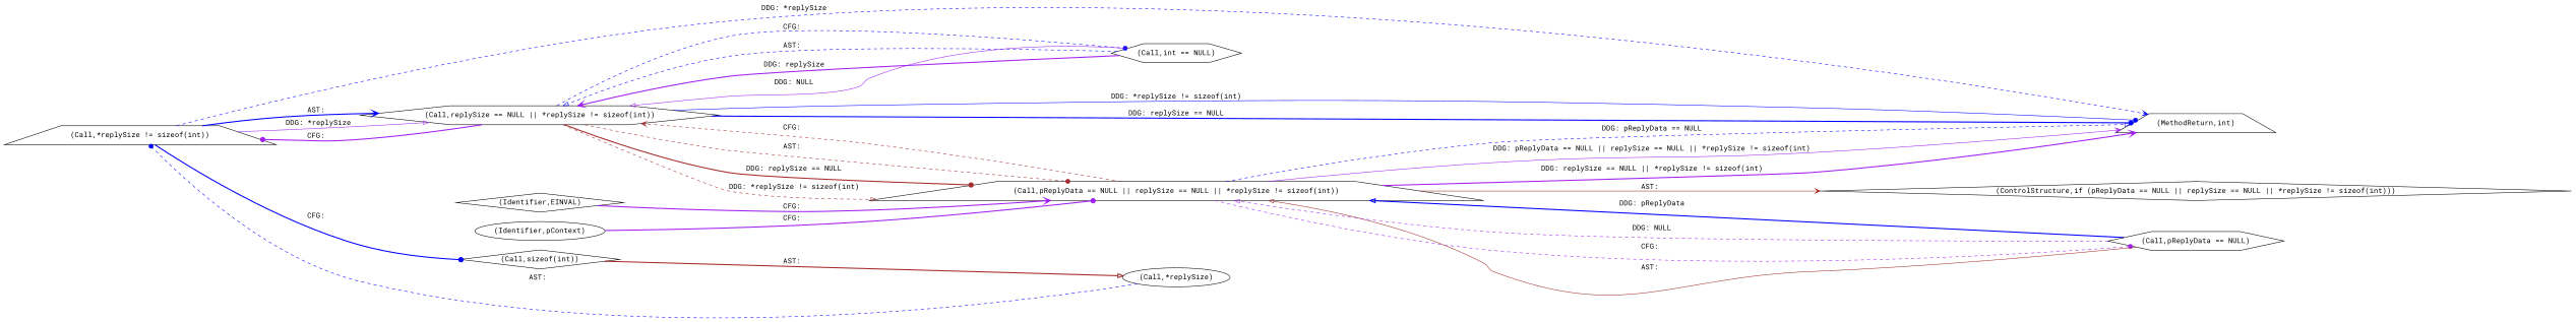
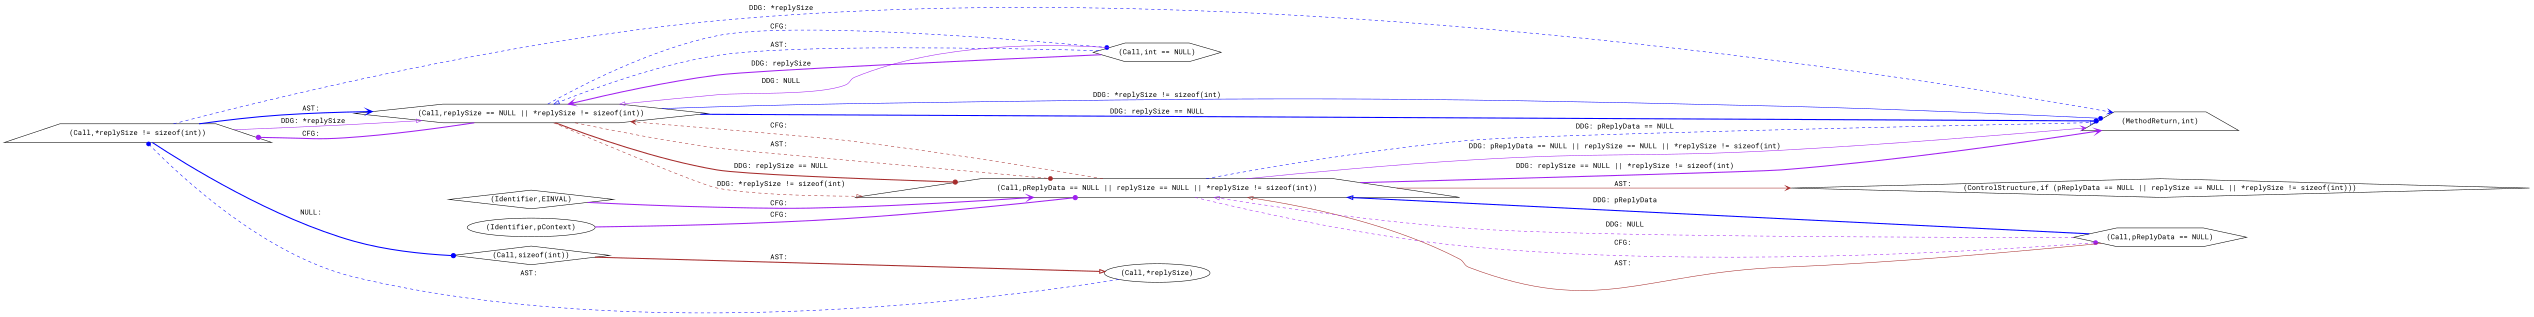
  digraph {
    fontname="Roboto Mono"
    rankdir=LR
    node [fontname="Roboto Mono" shape=trapezium]
    edge [arrowhead=dot color=blue fontname="Roboto Mono" style=bold]
    n1 [label="(Call,*replySize != sizeof(int))"]
    n2 [label="(Call,replySize == NULL || *replySize != sizeof(int))" shape=hexagon]
    n3 [label="(Call,sizeof(int))" shape=diamond]
    n4 [label="(MethodReturn,int)"]
    n5 [label="(Call,pReplyData == NULL || replySize == NULL || *replySize != sizeof(int))"]
    n6 [label="(Call,int == NULL)" shape=hexagon]
    n7 [label="(Call,*replySize)" shape=ellipse]
    n8 [label="(Call,pReplyData == NULL)" shape=hexagon]
    n9 [label="(ControlStructure,if (pReplyData == NULL || replySize == NULL || *replySize != sizeof(int)))" shape=diamond]
    n10 [label="(Identifier,EINVAL)" shape=diamond]
    n11 [label="(Identifier,pContext)" shape=ellipse]
    n1 -> n2 [arrowhead=vee label="AST: "]
    n1 -> n2 [arrowhead=onormal color=purple label="DDG: *replySize" style=solid]
-   n1 -> n3 [label="CFG: "]
+   n1 -> n3 [label="NULL: "]
    n1 -> n4 [arrowhead=vee label="DDG: *replySize" style=dashed]
    n2 -> n1 [color=purple label="CFG: "]
    n2 -> n4 [label="DDG: *replySize != sizeof(int)" style=solid]
    n2 -> n4 [label="DDG: replySize == NULL"]
    n2 -> n5 [color=brown label="AST: " style=dashed]
    n2 -> n5 [color=brown label="DDG: replySize == NULL"]
    n2 -> n5 [arrowhead=onormal color=brown label="DDG: *replySize != sizeof(int)" style=dashed]
    n2 -> n6 [label="CFG: " style=dashed]
    n3 -> n7 [arrowhead=onormal color=brown label="AST: "]
    n5 -> n2 [arrowhead=vee color=brown label="CFG: " style=dashed]
    n5 -> n4 [arrowhead=onormal label="DDG: pReplyData == NULL" style=dashed]
    n5 -> n4 [arrowhead=vee color=purple label="DDG: pReplyData == NULL || replySize == NULL || *replySize != sizeof(int)" style=solid]
    n5 -> n4 [arrowhead=vee color=purple label="DDG: replySize == NULL || *replySize != sizeof(int)"]
    n5 -> n8 [color=purple label="CFG: " style=dashed]
    n5 -> n9 [arrowhead=vee color=brown label="AST: " style=solid]
    n6 -> n2 [arrowhead=onormal label="AST: " style=dashed]
    n6 -> n2 [arrowhead=vee color=purple label="DDG: replySize"]
    n6 -> n2 [arrowhead=onormal color=purple label="DDG: NULL" style=solid]
    n7 -> n1 [label="AST: " style=dashed]
    n8 -> n5 [arrowhead=onormal color=brown label="AST: " style=solid]
    n8 -> n5 [arrowhead=onormal label="DDG: pReplyData"]
    n8 -> n5 [arrowhead=onormal color=purple label="DDG: NULL" style=dashed]
    n10 -> n5 [arrowhead=vee color=purple label="CFG: "]
    n11 -> n5 [color=purple label="CFG: "]
  }
